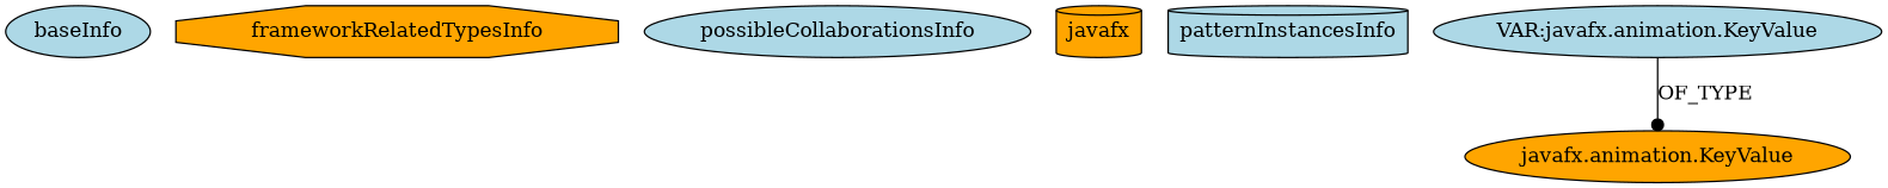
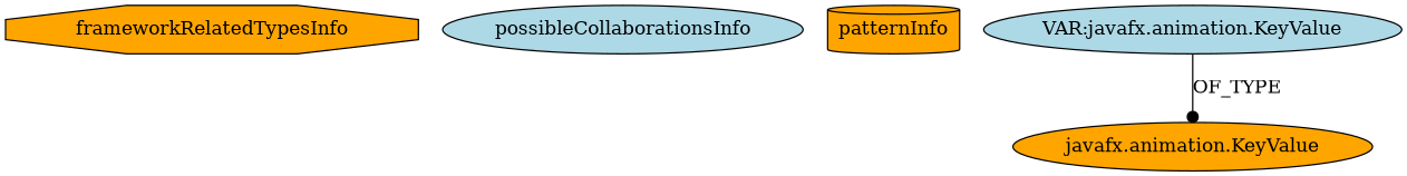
  digraph {
    node [style=filled fillcolor=lightblue shape=ellipse]
-   baseInfo [category=pattern graphId=1826 isAnonymous=false possibleRelation=false]
    frameworkRelatedTypesInfo [fillcolor=orange shape=octagon]
    possibleCollaborationsInfo
-   patternInfo [frequency=37.0 patternRootClient=null fillcolor=orange shape=cylinder label=javafx]
-   patternInstancesInfo [0="Marcio-Sistemas-MC-repositorio~/Marcio-Sistemas-MC-repositorio/repositorio-master/controleorcamentofamiliar/src/util/ScreensController.java~ScreensController~891" 1="Ollowayne-dalekPTT~/Ollowayne-dalekPTT/dalekPTT-master/src/ptt/dalek/ui/RepositoryPane.java~RepositoryPane~1048" 10="Marcio-Sistemas-MC-repositorio~/Marcio-Sistemas-MC-repositorio/repositorio-master/controleorcamentofamiliar/src/util/ScreensController.java~boolean setScreen(java.lang.String)~892" 11="ravjot28-FameDen~/ravjot28-FameDen/FameDen-master/src/com/fameden/fxml/SceneNavigator.java~SceneNavigator~4005" 12="walker-clint-AIProj3~/walker-clint-AIProj3/AIProj3-master/src/application/ScreensController.java~ScreensController~4713" 13="santi-gonzalez-javafx-tutos~/santi-gonzalez-javafx-tutos/javafx-tutos-master/JavaFXColorfulCircles/src/cat/santi/javafx/tuto4/ColorfulCircles.java~ColorfulCircles~4092" 14="Maxxa-MT-common~/Maxxa-MT-common/MT-common-master/src/cz/commons/example/animation/SimpleAnimationExample.java~SimpleAnimationExample~908" 15="KraiZeur-library~/KraiZeur-library/library-master/src/application/main/Main.java~Main~737" 16="Enriqe-Breaking-Bad-Brick-Breaker~/Enriqe-Breaking-Bad-Brick-Breaker/Breaking-Bad-Brick-Breaker-master/src/bbbrickbreaker/Level.java~Level~439" 17="atsticks-FXOne~/atsticks-FXOne/FXOne-master/org.fxone/fxone-ui/src/main/java/org/fxone/ui/rt/components/dialog/impl/ModalDialogPane.java~ModalDialogPane~1900" 18="brunoborges-fx2048~/brunoborges-fx2048/fx2048-master/src/game2048/GameManager.java~GameManager~2227" 19="EnlightenedCSF-medicineDB~/EnlightenedCSF-medicineDB/medicineDB-master/src/main/java/medicine/screens/ScreensController.java~ScreensController~428" 2="walker-clint-AIProj3~/walker-clint-AIProj3/AIProj3-master/src/application/ScreensController.java~boolean setScreen(java.lang.String)~4714" 20="geyrix57-Proyecto_1_Bases~/geyrix57-Proyecto_1_Bases/Proyecto_1_Bases-master/src/Control/ScreensController.java~boolean setScreen(java.lang.String)~2707" 21="KraiZeur-library~/KraiZeur-library/library-master/src/application/main/Main.java~javafx.scene.layout.HBox createLateralBar()~744" 22="antoniotorres-CAPOS~/antoniotorres-CAPOS/CAPOS-master/src/main/ScreensController.java~boolean setScreen(java.lang.String)~1874" 23="fChristenson-cv~/fChristenson-cv/cv-master/src/se/fidde/cv/view/screens/CVMain.java~CVMain~2670" 24="AlexTape-SlidingPuzzleFX~/AlexTape-SlidingPuzzleFX/SlidingPuzzleFX-master/src/de/alextape/slidingpuzzle/SlidingPuzzleGame.java~SlidingPuzzleGame~113" 25="ravjot28-FameDen~/ravjot28-FameDen/FameDen-master/src/com/fameden/fxml/SceneNavigator.java~boolean setScreen(java.lang.String)~4006" 26="LichuanLu-ShunUI-FX~/LichuanLu-ShunUI-FX/ShunUI-FX-master/src/view/chart/StackedBarChart.java~StackedBarChart~811" 27="MrLoNee-RadialFx~/MrLoNee-RadialFx/RadialFx-master/src/com/mrlonee/radialfx/settingsmenu/RadialSettingsMenu.java~RadialSettingsMenu~976" 28="MrLoNee-RadialFx~/MrLoNee-RadialFx/RadialFx-master/src/com/mrlonee/radialfx/moviemenu/RadialMovieMenu.java~RadialMovieMenu~969" 29="ChrisWongAtCUHK-JavaFX~/ChrisWongAtCUHK-JavaFX/JavaFX-master/ColorfulCircles/src/colorfulcircles/ColorfulCircles.java~ColorfulCircles~225" 3="Ollowayne-dalekPTT~/Ollowayne-dalekPTT/dalekPTT-master/src/ptt/dalek/gui/App.java~App~1040" 30="antoniotorres-CAPOS~/antoniotorres-CAPOS/CAPOS-master/src/main/ScreensController.java~ScreensController~1873" 31="geyrix57-Proyecto_1_Bases~/geyrix57-Proyecto_1_Bases/Proyecto_1_Bases-master/src/Control/ScreensController.java~ScreensController~2706" 32="MrLoNee-RadialFx~/MrLoNee-RadialFx/RadialFx-master/src/com/mrlonee/radialfx/colormenu/RadialColorMenu.java~ItemOnEventHandler~960" 33="JASCValentine-BrickBreaker~/JASCValentine-BrickBreaker/BrickBreaker-master/src/brickbreaker/Level.java~Level~554" 34="mouradsaadi-LO23-IHM~/mouradsaadi-LO23-IHM/LO23-IHM-master/Sudoku-IHM/src/sudoko/ihm/vue/ScreensController.java~boolean setScreen(java.lang.String)~3650" 35="emag-javafx-practice~/emag-javafx-practice/javafx-practice-master/animation/src/main/java/org/emamotor/javafx/animation/ColorfulCircles.java~ColorfulCircles~2619" 36="fChristenson-cv~/fChristenson-cv/cv-master/src/se/fidde/cv/view/screens/CVMain.java~void initializeCv(javafx.scene.layout.StackPane)~2672" 4="stepanovdg-VisualJadeMotionModel~/stepanovdg-VisualJadeMotionModel/VisualJadeMotionModel-master/src/by/bsu/kurs/stepanov/visualisation/AtomicTimelineService.java~AtomicTimelineService~4268" 5="Ollowayne-dalekPTT~/Ollowayne-dalekPTT/dalekPTT-master/src/ptt/dalek/ui/UserPane.java~UserPane~1057" 6="AlexTape-SlidingPuzzleFX~/AlexTape-SlidingPuzzleFX/SlidingPuzzleFX-master/src/de/alextape/slidingpuzzle/SlidingPuzzleGame.java~javafx.scene.layout.VBox createMenu()~116" 7="EnlightenedCSF-medicineDB~/EnlightenedCSF-medicineDB/medicineDB-master/src/main/java/medicine/screens/ScreensController.java~boolean setScreen(java.lang.String)~429" 8="mouradsaadi-LO23-IHM~/mouradsaadi-LO23-IHM/LO23-IHM-master/Sudoku-IHM/src/sudoko/ihm/vue/ScreensController.java~ScreensController~3649" 9="Ollowayne-dalekPTT~/Ollowayne-dalekPTT/dalekPTT-master/src/ptt/dalek/ui/RepositoryPane.java~void setup()~1049" shape=cylinder]
+   patternInfo [frequency=37.0 patternRootClient=null fillcolor=orange shape=cylinder]
    n6 [isFrameworkType=false label="javafx.animation.KeyValue" vertexType=FRAMEWORK_CLASS_TYPE fillcolor=orange]
    n7 [isFrameworkType=false label="VAR:javafx.animation.KeyValue" vertexType=VARIABLE_EXPRESION]
    n7 -> n6 [label=OF_TYPE style=solid arrowhead=dot]
  }
